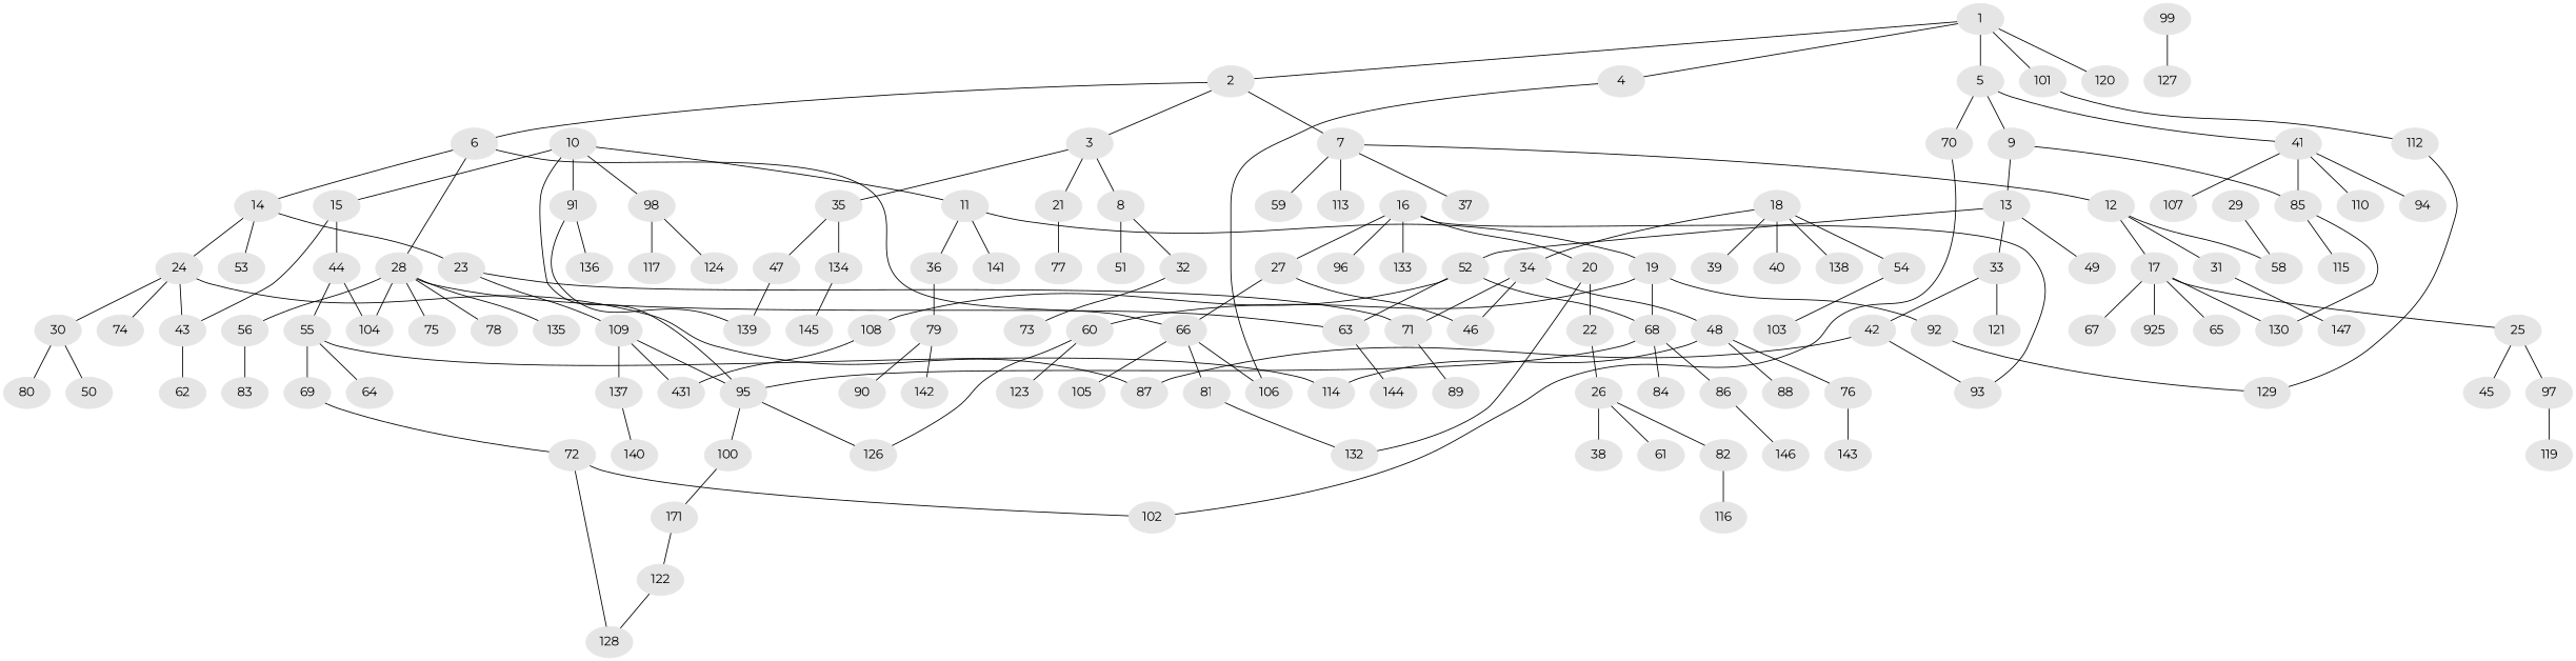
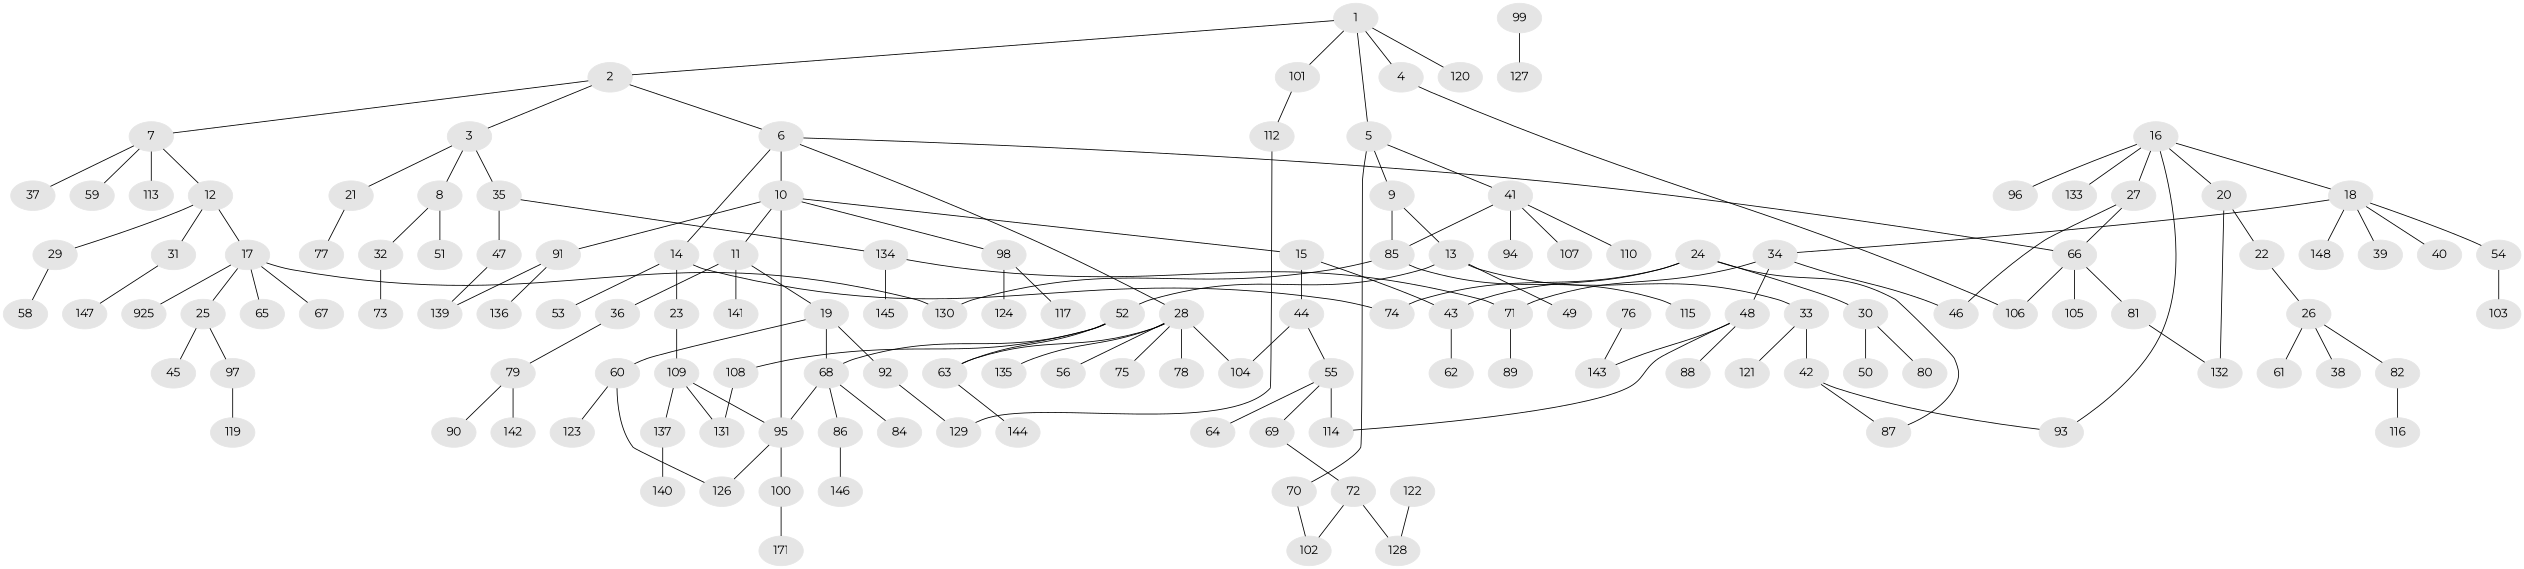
  graph {
    fontname=Montserrat
    node [color=gray90 fontname=Montserrat style=filled]
    edge [fontname=Montserrat]
    1
    2
    4
    5
    101
    120
    3
    6
    7
    106
    9
    41
    70
    112
    8
    21
    35
    10
    14
    28
    66
    12
    37
    59
    113
    32
    51
    77
    47
    134
    13
    85
    94
    107
    110
    102
    11
    15
    91
    95
    98
    23
    24
    53
    56
    63
    75
    78
    104
    135
    81
    105
    17
    29
    31
    73
    33
    49
    52
    130
    115
    19
    36
    141
    43
    44
    139
    136
    126
    100
    117
    124
    16
    18
    20
    27
    93
    96
    133
    60
    68
    92
    79
    25
    65
    67
    n87 [label=925]
    58
    147
    42
    121
    108
    71
    109
    30
    74
    87
    62
    55
    34
    39
    40
    54
-   138
+   138 [label=148]
    22
    132
    46
    45
    97
    48
    103
    123
    84
    86
    129
    26
    38
    61
    82
    89
-   131 [label=431]
+   131
    137
    50
    80
    119
    116
-   83
    144
    76
    88
    114
    145
    90
    142
    64
    69
    143
    72
    99
    127
    146
    128
    n143 [label=171]
    122
    140
    1 -- 2
    1 -- 4
    1 -- 5
    1 -- 101
    1 -- 120
    2 -- 3
    2 -- 6
    2 -- 7
    4 -- 106
    5 -- 9
    5 -- 41
    5 -- 70
    101 -- 112
    3 -- 8
    3 -- 21
    3 -- 35
+   6 -- 10
    6 -- 14
    6 -- 28
    6 -- 66
    7 -- 12
    7 -- 37
    7 -- 59
    7 -- 113
    9 -- 13
    9 -- 85
    41 -- 85
    41 -- 94
    41 -- 107
    41 -- 110
    70 -- 102
    112 -- 129
    8 -- 32
    8 -- 51
    21 -- 77
    35 -- 47
    35 -- 134
    10 -- 11
    10 -- 15
    10 -- 91
    10 -- 95
    10 -- 98
    14 -- 23
-   14 -- 24
+   14 -- 74
    14 -- 53
    28 -- 56
    28 -- 63
    28 -- 75
    28 -- 78
    28 -- 104
    28 -- 135
    66 -- 106
    66 -- 81
    66 -- 105
    12 -- 17
-   12 -- 58
+   12 -- 29
    12 -- 31
    32 -- 73
    47 -- 139
    134 -- 145
    13 -- 33
    13 -- 49
    13 -- 52
    85 -- 130
    85 -- 115
    11 -- 19
    11 -- 36
    11 -- 141
    15 -- 43
    15 -- 44
    91 -- 139
    91 -- 136
    95 -- 126
    95 -- 100
    98 -- 117
    98 -- 124
-   23 -- 71
+   134 -- 71
    23 -- 109
    24 -- 43
    24 -- 30
    24 -- 74
    24 -- 87
-   56 -- 83
    63 -- 144
    81 -- 132
    17 -- 130
    17 -- 25
    17 -- 65
    17 -- 67
    17 -- n87
    29 -- 58
    31 -- 147
    33 -- 42
    33 -- 121
    52 -- 63
    52 -- 68
    52 -- 108
    19 -- 60
    19 -- 68
    19 -- 92
    36 -- 79
    43 -- 62
    44 -- 104
    44 -- 55
    100 -- n143
+   16 -- 18
    16 -- 20
    16 -- 27
    16 -- 93
    16 -- 96
    16 -- 133
    18 -- 34
    18 -- 39
    18 -- 40
    18 -- 54
    18 -- 138
    20 -- 22
    20 -- 132
    27 -- 66
    27 -- 46
    60 -- 126
    60 -- 123
    68 -- 95
    68 -- 84
    68 -- 86
    92 -- 129
    79 -- 90
    79 -- 142
    25 -- 45
    25 -- 97
    42 -- 93
    42 -- 87
    108 -- 131
    71 -- 89
    109 -- 95
    109 -- 131
    109 -- 137
    30 -- 50
    30 -- 80
    55 -- 114
    55 -- 64
    55 -- 69
    34 -- 71
    34 -- 46
    34 -- 48
    54 -- 103
    22 -- 26
    97 -- 119
-   48 -- 76
+   48 -- 143
    48 -- 88
    48 -- 114
    86 -- 146
    26 -- 38
    26 -- 61
    26 -- 82
    82 -- 116
    137 -- 140
    76 -- 143
    69 -- 72
    72 -- 102
    72 -- 128
    99 -- 127
-   n143 -- 122
    122 -- 128
  }
